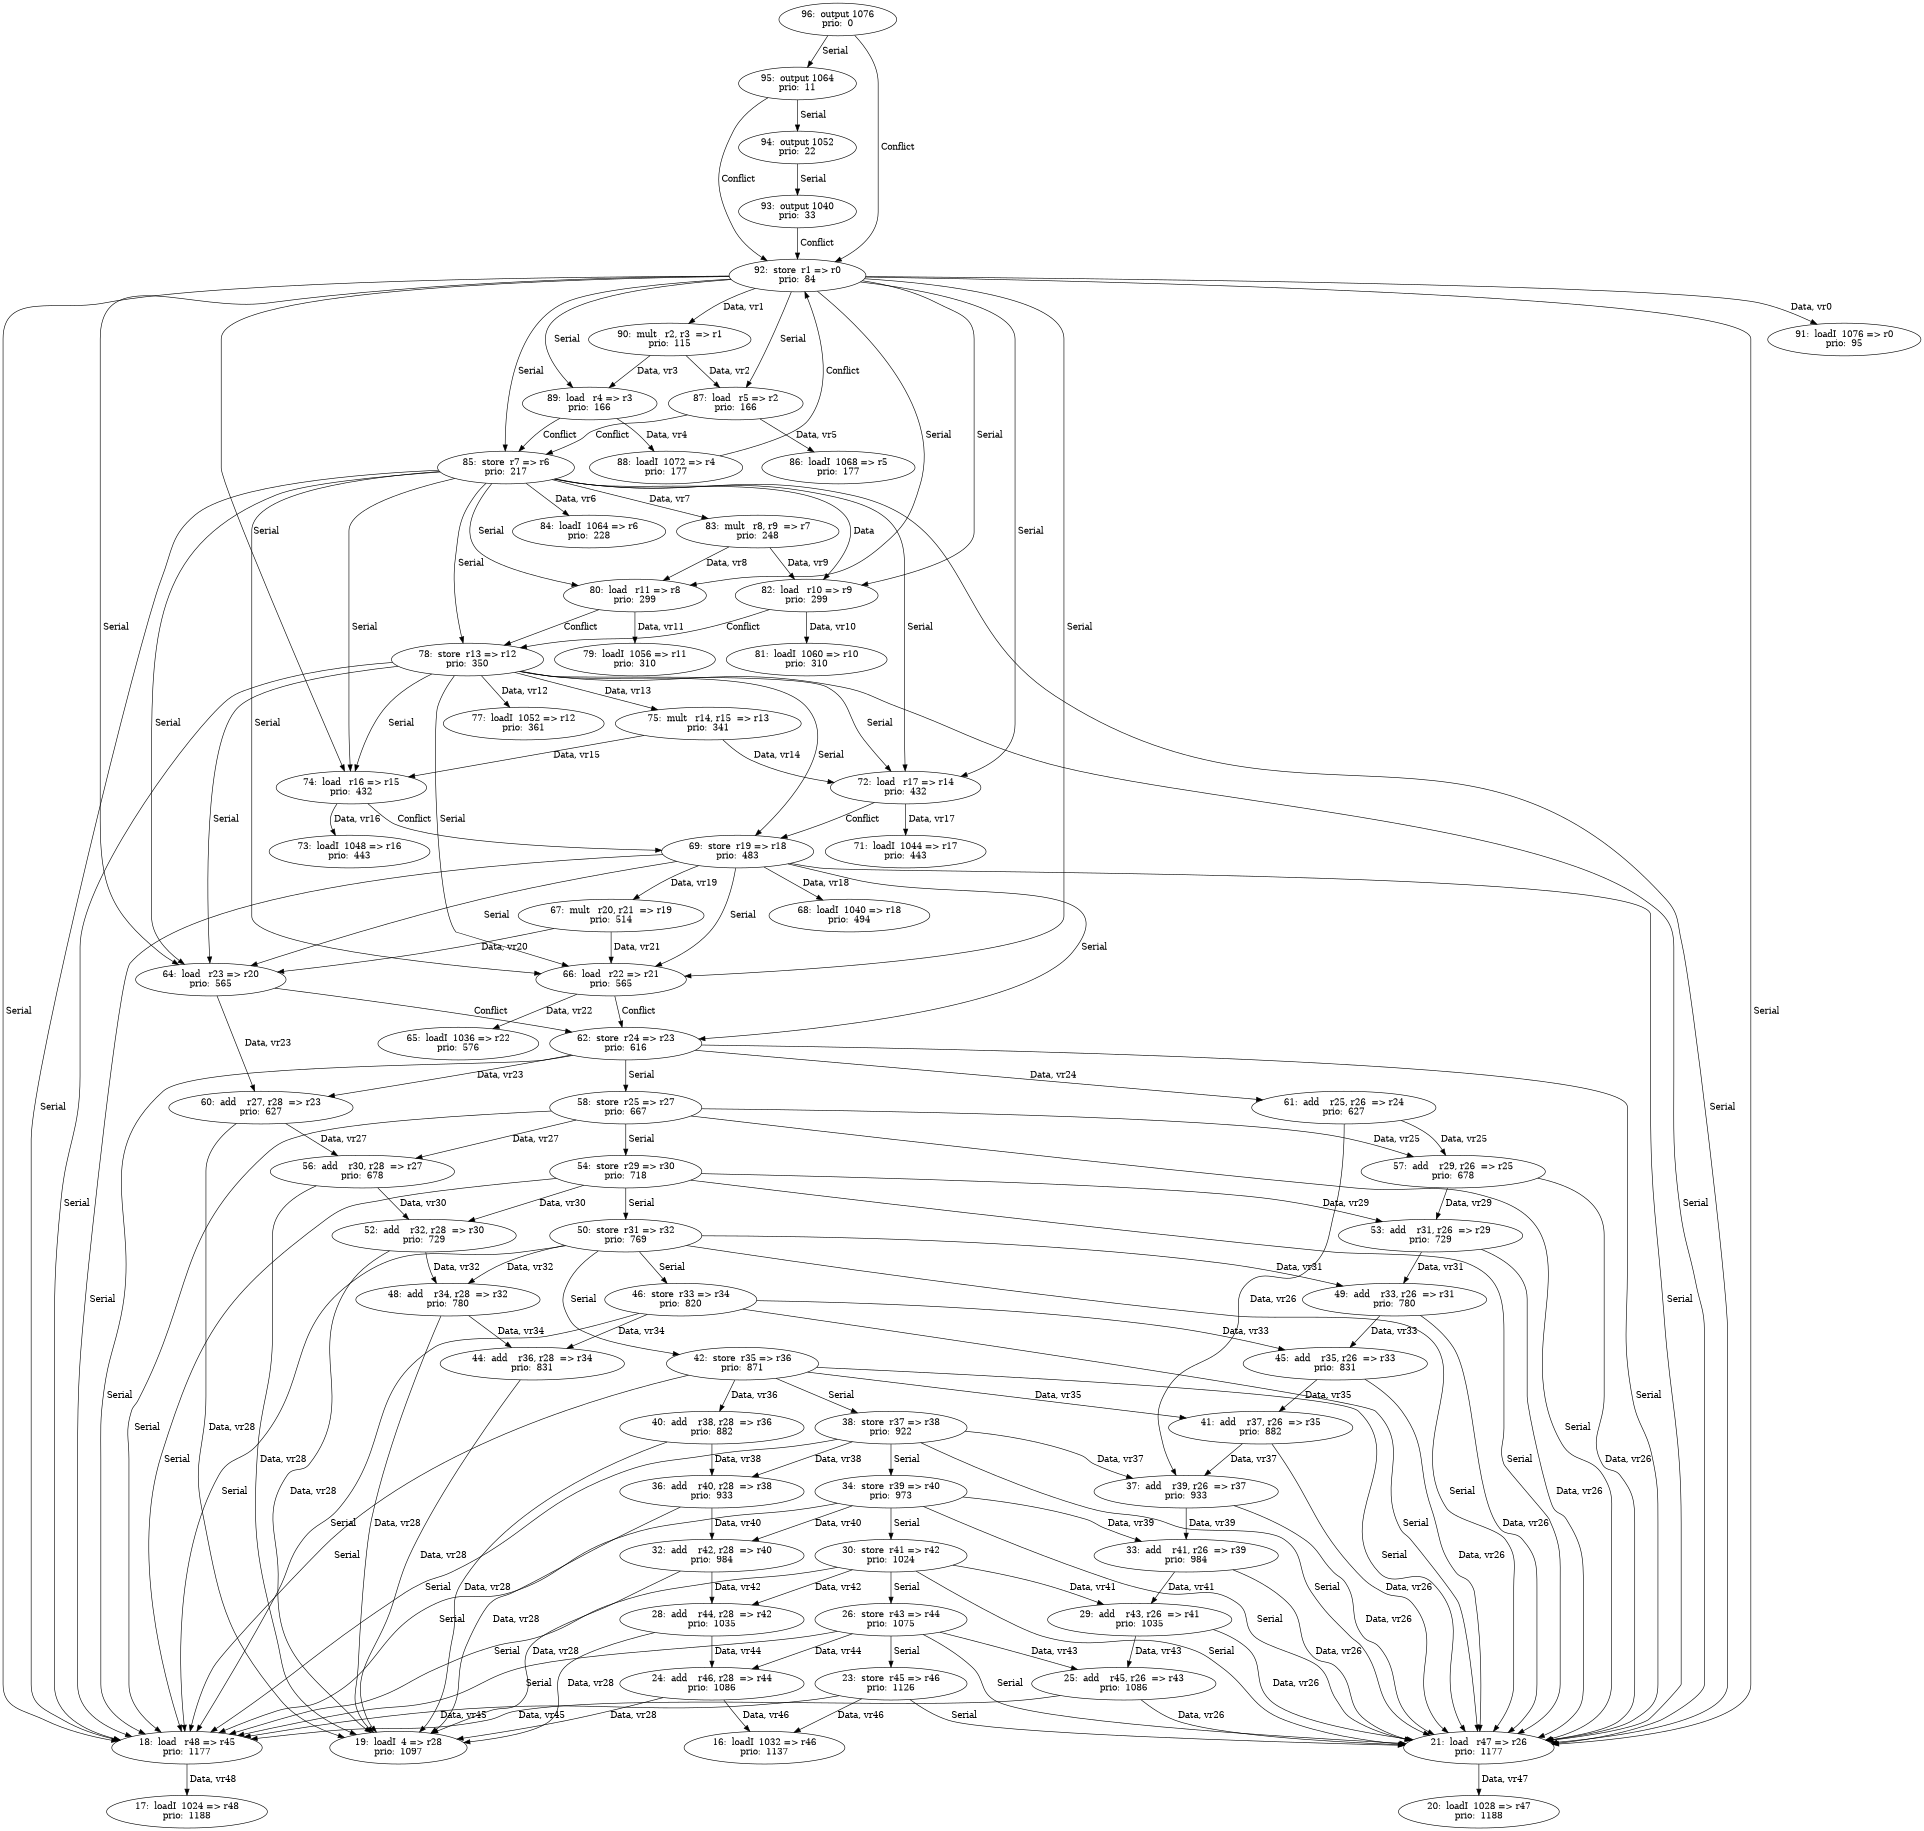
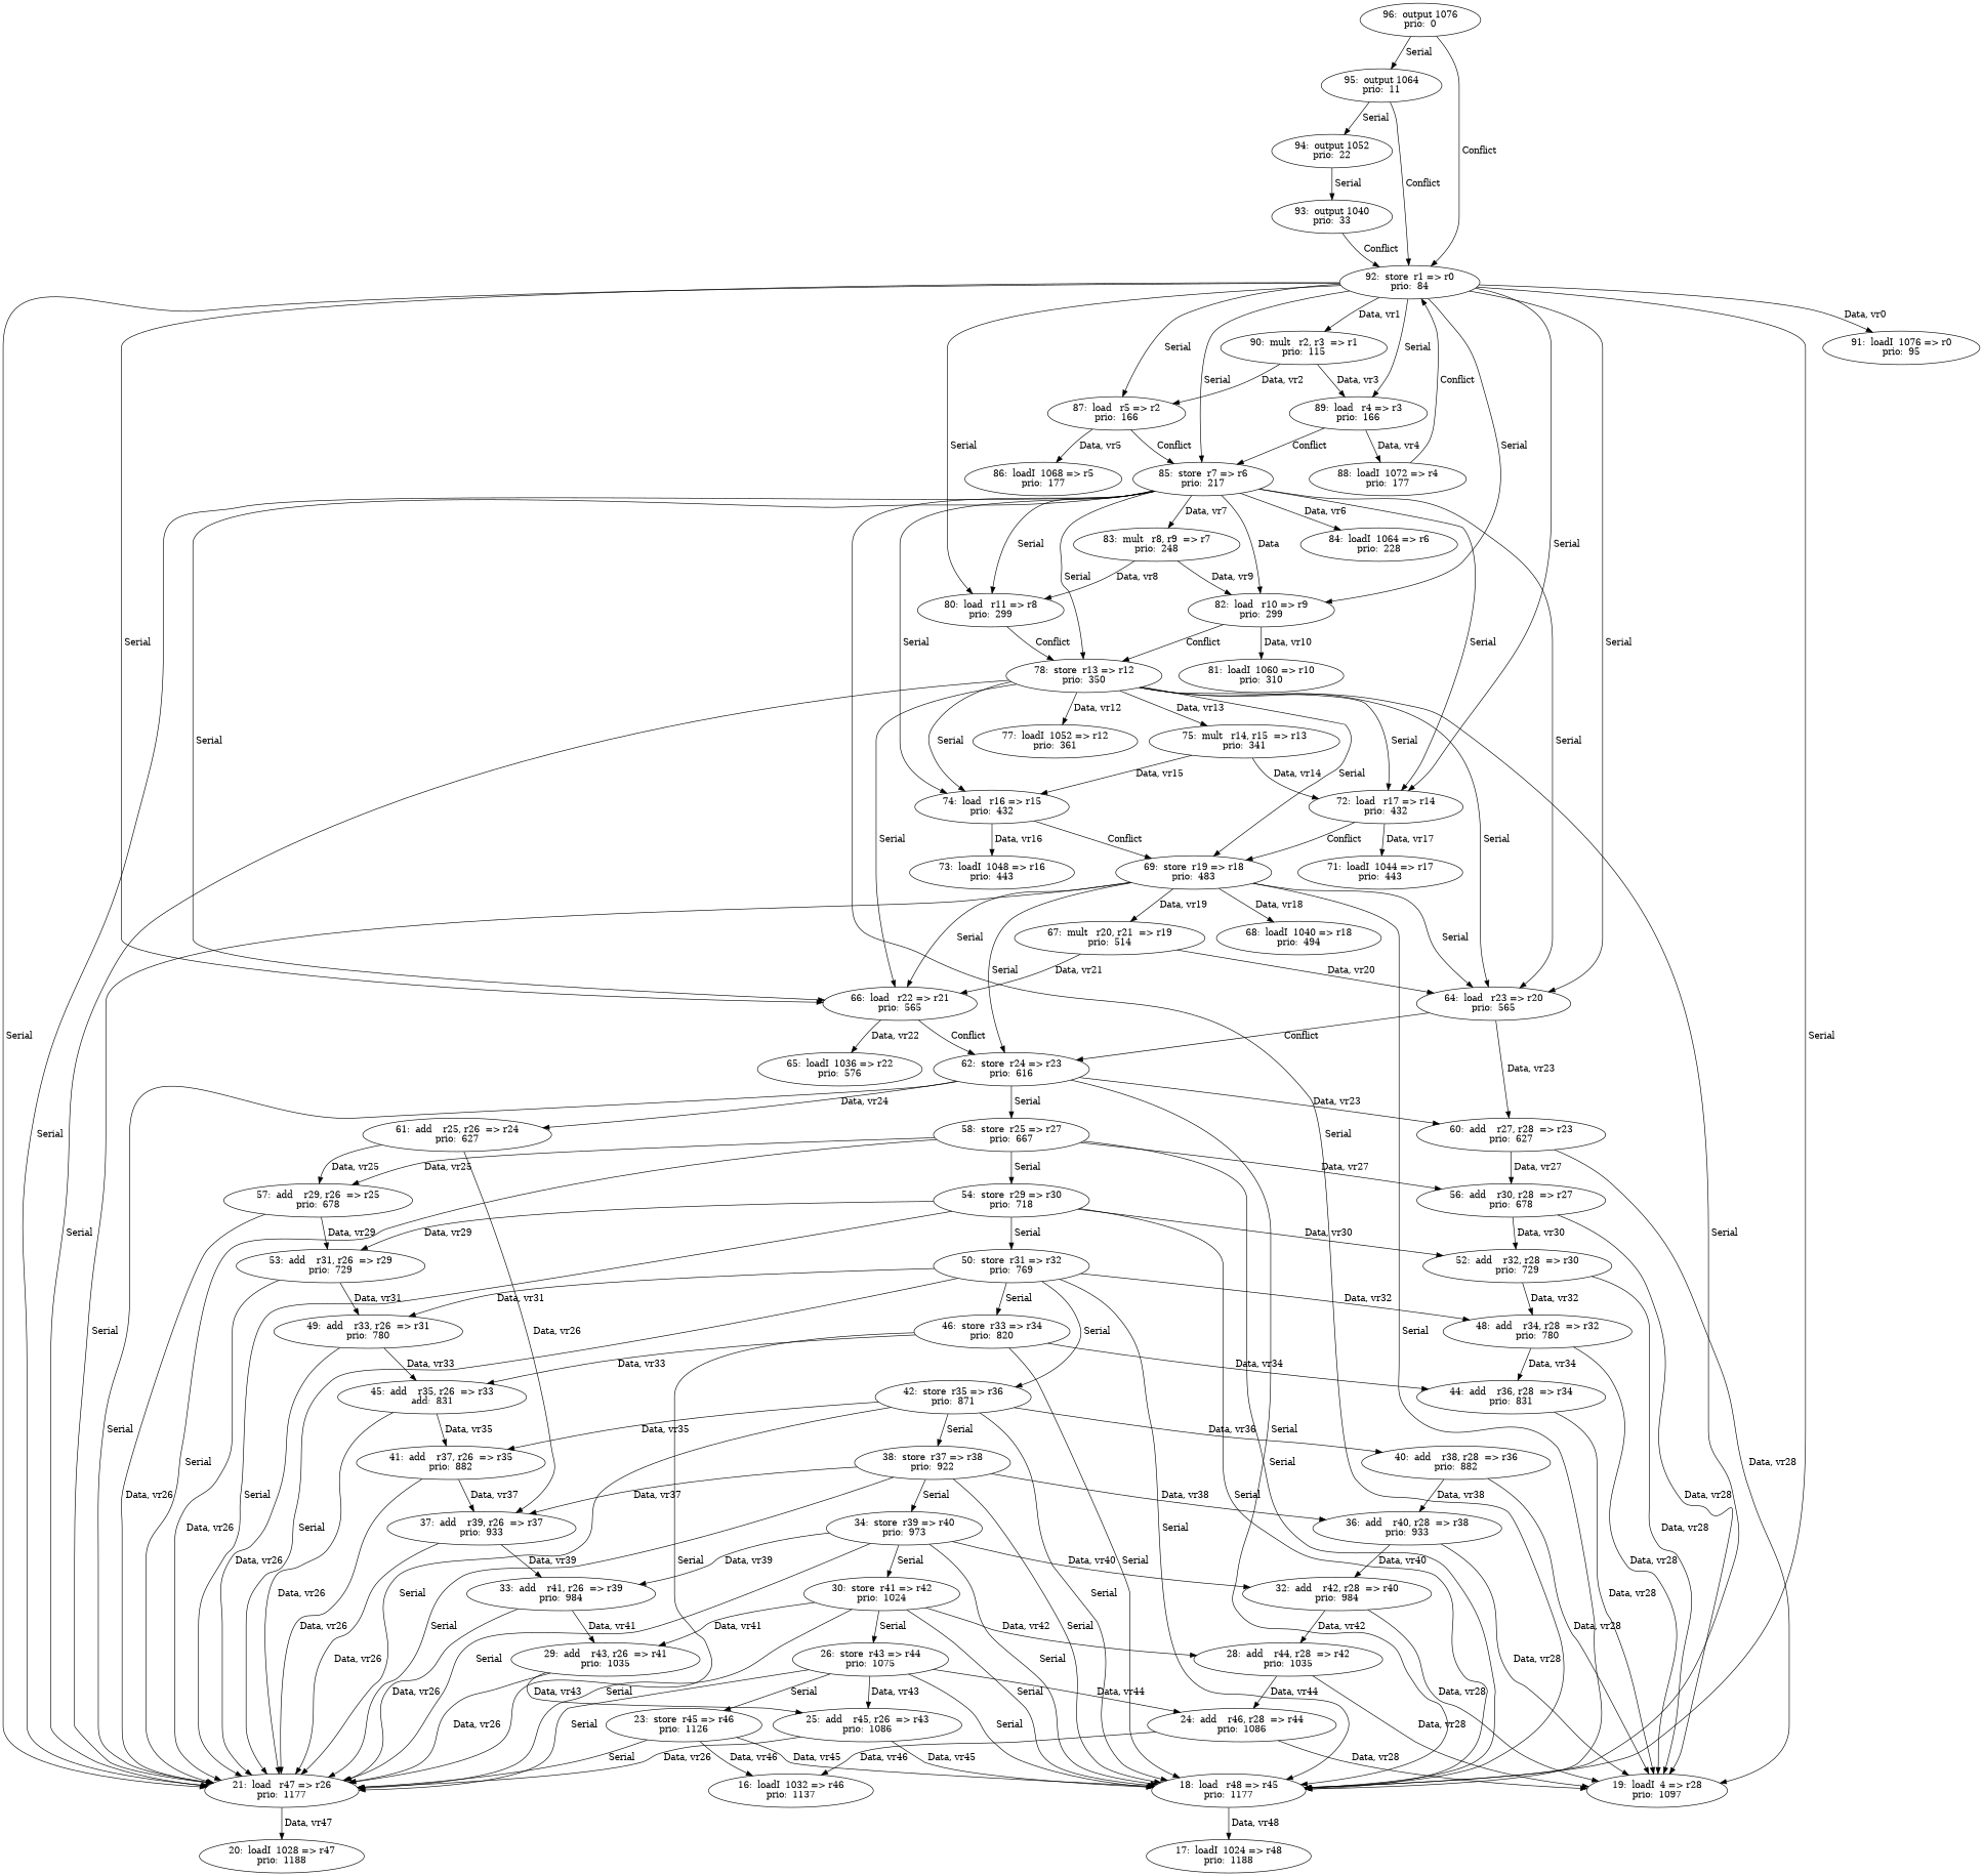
  digraph {
    n1 [label="16:  loadI  1032 => r46\nprio:  1137"]
    n2 [label="17:  loadI  1024 => r48\nprio:  1188"]
    n3 [label="18:  load   r48 => r45\nprio:  1177"]
    n4 [label="19:  loadI  4 => r28\nprio:  1097"]
    n5 [label="20:  loadI  1028 => r47\nprio:  1188"]
    n6 [label="21:  load   r47 => r26\nprio:  1177"]
    n7 [label="23:  store  r45 => r46\nprio:  1126"]
    n8 [label="24:  add    r46, r28  => r44\nprio:  1086"]
    n9 [label="25:  add    r45, r26  => r43\nprio:  1086"]
    n10 [label="26:  store  r43 => r44\nprio:  1075"]
    n11 [label="28:  add    r44, r28  => r42\nprio:  1035"]
    n12 [label="29:  add    r43, r26  => r41\nprio:  1035"]
    n13 [label="30:  store  r41 => r42\nprio:  1024"]
    n14 [label="32:  add    r42, r28  => r40\nprio:  984"]
    n15 [label="33:  add    r41, r26  => r39\nprio:  984"]
    n16 [label="34:  store  r39 => r40\nprio:  973"]
    n17 [label="36:  add    r40, r28  => r38\nprio:  933"]
    n18 [label="37:  add    r39, r26  => r37\nprio:  933"]
    n19 [label="38:  store  r37 => r38\nprio:  922"]
    n20 [label="40:  add    r38, r28  => r36\nprio:  882"]
    n21 [label="41:  add    r37, r26  => r35\nprio:  882"]
    n22 [label="42:  store  r35 => r36\nprio:  871"]
    n23 [label="44:  add    r36, r28  => r34\nprio:  831"]
-   n24 [label="45:  add    r35, r26  => r33\nprio:  831"]
+   n24 [label="45:  add    r35, r26  => r33\nadd:  831"]
    n25 [label="46:  store  r33 => r34\nprio:  820"]
    n26 [label="48:  add    r34, r28  => r32\nprio:  780"]
    n27 [label="49:  add    r33, r26  => r31\nprio:  780"]
    n28 [label="50:  store  r31 => r32\nprio:  769"]
    n29 [label="52:  add    r32, r28  => r30\nprio:  729"]
    n30 [label="53:  add    r31, r26  => r29\nprio:  729"]
    n31 [label="54:  store  r29 => r30\nprio:  718"]
    n32 [label="56:  add    r30, r28  => r27\nprio:  678"]
    n33 [label="57:  add    r29, r26  => r25\nprio:  678"]
    n34 [label="58:  store  r25 => r27\nprio:  667"]
    n35 [label="60:  add    r27, r28  => r23\nprio:  627"]
    n36 [label="61:  add    r25, r26  => r24\nprio:  627"]
    n37 [label="62:  store  r24 => r23\nprio:  616"]
    n38 [label="64:  load   r23 => r20\nprio:  565"]
    n39 [label="65:  loadI  1036 => r22\nprio:  576"]
    n40 [label="66:  load   r22 => r21\nprio:  565"]
    n41 [label="67:  mult   r20, r21  => r19\nprio:  514"]
    n42 [label="68:  loadI  1040 => r18\nprio:  494"]
    n43 [label="69:  store  r19 => r18\nprio:  483"]
    n44 [label="71:  loadI  1044 => r17\nprio:  443"]
    n45 [label="72:  load   r17 => r14\nprio:  432"]
    n46 [label="73:  loadI  1048 => r16\nprio:  443"]
    n47 [label="74:  load   r16 => r15\nprio:  432"]
    n48 [label="75:  mult   r14, r15  => r13\nprio:  341"]
    n49 [label="77:  loadI  1052 => r12\nprio:  361"]
    n50 [label="78:  store  r13 => r12\nprio:  350"]
-   n51 [label="79:  loadI  1056 => r11\nprio:  310"]
    n52 [label="80:  load   r11 => r8\nprio:  299"]
    n53 [label="81:  loadI  1060 => r10\nprio:  310"]
    n54 [label="82:  load   r10 => r9\nprio:  299"]
    n55 [label="83:  mult   r8, r9  => r7\nprio:  248"]
    n56 [label="84:  loadI  1064 => r6\nprio:  228"]
    n57 [label="85:  store  r7 => r6\nprio:  217"]
    n58 [label="86:  loadI  1068 => r5\nprio:  177"]
    n59 [label="87:  load   r5 => r2\nprio:  166"]
    n60 [label="88:  loadI  1072 => r4\nprio:  177"]
    n61 [label="92:  store  r1 => r0\nprio:  84"]
    n62 [label="89:  load   r4 => r3\nprio:  166"]
    n63 [label="90:  mult   r2, r3  => r1\nprio:  115"]
    n64 [label="91:  loadI  1076 => r0\nprio:  95"]
    n65 [label="93:  output 1040\nprio:  33"]
    n66 [label="94:  output 1052\nprio:  22"]
    n67 [label="95:  output 1064\nprio:  11"]
    n68 [label="96:  output 1076\nprio:  0"]
    n3 -> n2 [label=" Data, vr48"]
    n6 -> n5 [label=" Data, vr47"]
    n7 -> n1 [label=" Data, vr46"]
    n7 -> n3 [label=" Data, vr45"]
    n7 -> n6 [label=" Serial "]
    n8 -> n1 [label=" Data, vr46"]
    n8 -> n4 [label=" Data, vr28"]
    n9 -> n3 [label=" Data, vr45"]
    n9 -> n6 [label=" Data, vr26"]
    n10 -> n3 [label=" Serial "]
    n10 -> n6 [label=" Serial "]
    n10 -> n7 [label=" Serial "]
    n10 -> n8 [label=" Data, vr44"]
    n10 -> n9 [label=" Data, vr43"]
    n11 -> n4 [label=" Data, vr28"]
    n11 -> n8 [label=" Data, vr44"]
    n12 -> n6 [label=" Data, vr26"]
    n12 -> n9 [label=" Data, vr43"]
    n13 -> n3 [label=" Serial "]
    n13 -> n6 [label=" Serial "]
    n13 -> n10 [label=" Serial "]
    n13 -> n11 [label=" Data, vr42"]
    n13 -> n12 [label=" Data, vr41"]
    n14 -> n4 [label=" Data, vr28"]
    n14 -> n11 [label=" Data, vr42"]
    n15 -> n6 [label=" Data, vr26"]
    n15 -> n12 [label=" Data, vr41"]
    n16 -> n3 [label=" Serial "]
    n16 -> n6 [label=" Serial "]
    n16 -> n13 [label=" Serial "]
    n16 -> n14 [label=" Data, vr40"]
    n16 -> n15 [label=" Data, vr39"]
    n17 -> n4 [label=" Data, vr28"]
    n17 -> n14 [label=" Data, vr40"]
    n18 -> n6 [label=" Data, vr26"]
    n18 -> n15 [label=" Data, vr39"]
    n19 -> n3 [label=" Serial "]
    n19 -> n6 [label=" Serial "]
    n19 -> n16 [label=" Serial "]
    n19 -> n17 [label=" Data, vr38"]
    n19 -> n18 [label=" Data, vr37"]
    n20 -> n4 [label=" Data, vr28"]
    n20 -> n17 [label=" Data, vr38"]
    n21 -> n6 [label=" Data, vr26"]
    n21 -> n18 [label=" Data, vr37"]
    n22 -> n3 [label=" Serial "]
    n22 -> n6 [label=" Serial "]
    n22 -> n19 [label=" Serial "]
    n22 -> n20 [label=" Data, vr36"]
    n22 -> n21 [label=" Data, vr35"]
    n23 -> n4 [label=" Data, vr28"]
    n24 -> n6 [label=" Data, vr26"]
    n24 -> n21 [label=" Data, vr35"]
    n25 -> n3 [label=" Serial "]
    n25 -> n6 [label=" Serial "]
    n25 -> n23 [label=" Data, vr34"]
    n25 -> n24 [label=" Data, vr33"]
    n26 -> n4 [label=" Data, vr28"]
    n26 -> n23 [label=" Data, vr34"]
    n27 -> n6 [label=" Data, vr26"]
    n27 -> n24 [label=" Data, vr33"]
    n28 -> n3 [label=" Serial "]
    n28 -> n6 [label=" Serial "]
    n28 -> n22 [label=" Serial "]
    n28 -> n25 [label=" Serial "]
    n28 -> n26 [label=" Data, vr32"]
    n28 -> n27 [label=" Data, vr31"]
    n29 -> n4 [label=" Data, vr28"]
    n29 -> n26 [label=" Data, vr32"]
    n30 -> n6 [label=" Data, vr26"]
    n30 -> n27 [label=" Data, vr31"]
    n31 -> n3 [label=" Serial "]
    n31 -> n6 [label=" Serial "]
    n31 -> n28 [label=" Serial "]
    n31 -> n29 [label=" Data, vr30"]
    n31 -> n30 [label=" Data, vr29"]
    n32 -> n4 [label=" Data, vr28"]
    n32 -> n29 [label=" Data, vr30"]
    n33 -> n6 [label=" Data, vr26"]
    n33 -> n30 [label=" Data, vr29"]
    n34 -> n3 [label=" Serial "]
    n34 -> n6 [label=" Serial "]
    n34 -> n31 [label=" Serial "]
    n34 -> n32 [label=" Data, vr27"]
    n34 -> n33 [label=" Data, vr25"]
    n35 -> n4 [label=" Data, vr28"]
    n35 -> n32 [label=" Data, vr27"]
    n36 -> n18 [label=" Data, vr26"]
    n36 -> n33 [label=" Data, vr25"]
    n37 -> n3 [label=" Serial "]
    n37 -> n6 [label=" Serial "]
    n37 -> n34 [label=" Serial "]
    n37 -> n35 [label=" Data, vr23"]
    n37 -> n36 [label=" Data, vr24"]
    n38 -> n35 [label=" Data, vr23"]
    n38 -> n37 [label=" Conflict "]
    n40 -> n37 [label=" Conflict "]
    n40 -> n39 [label=" Data, vr22"]
    n41 -> n38 [label=" Data, vr20"]
    n41 -> n40 [label=" Data, vr21"]
    n43 -> n3 [label=" Serial "]
    n43 -> n6 [label=" Serial "]
    n43 -> n37 [label=" Serial "]
    n43 -> n38 [label=" Serial "]
    n43 -> n40 [label=" Serial "]
    n43 -> n41 [label=" Data, vr19"]
    n43 -> n42 [label=" Data, vr18"]
    n45 -> n43 [label=" Conflict "]
    n45 -> n44 [label=" Data, vr17"]
    n47 -> n43 [label=" Conflict "]
    n47 -> n46 [label=" Data, vr16"]
    n48 -> n45 [label=" Data, vr14"]
    n48 -> n47 [label=" Data, vr15"]
    n50 -> n3 [label=" Serial "]
    n50 -> n6 [label=" Serial "]
    n50 -> n38 [label=" Serial "]
    n50 -> n40 [label=" Serial "]
    n50 -> n43 [label=" Serial "]
    n50 -> n45 [label=" Serial "]
    n50 -> n47 [label=" Serial "]
    n50 -> n48 [label=" Data, vr13"]
    n50 -> n49 [label=" Data, vr12"]
    n52 -> n50 [label=" Conflict "]
-   n52 -> n51 [label=" Data, vr11"]
    n54 -> n50 [label=" Conflict "]
    n54 -> n53 [label=" Data, vr10"]
    n55 -> n52 [label=" Data, vr8"]
    n55 -> n54 [label=" Data, vr9"]
    n57 -> n3 [label=" Serial "]
    n57 -> n6 [label=" Serial "]
    n57 -> n38 [label=" Serial "]
    n57 -> n40 [label=" Serial "]
    n57 -> n45 [label=" Serial "]
    n57 -> n47 [label=" Serial "]
    n57 -> n50 [label=" Serial "]
    n57 -> n52 [label=" Serial "]
    n57 -> n54 [label=" Data "]
    n57 -> n55 [label=" Data, vr7"]
    n57 -> n56 [label=" Data, vr6"]
    n59 -> n57 [label=" Conflict "]
    n59 -> n58 [label=" Data, vr5"]
    n60 -> n61 [label=" Conflict "]
    n61 -> n3 [label=" Serial "]
    n61 -> n6 [label=" Serial "]
    n61 -> n38 [label=" Serial "]
    n61 -> n40 [label=" Serial "]
    n61 -> n45 [label=" Serial "]
-   n61 -> n47 [label=" Serial "]
    n61 -> n52 [label=" Serial "]
    n61 -> n54 [label=" Serial "]
    n61 -> n57 [label=" Serial "]
    n61 -> n59 [label=" Serial "]
    n61 -> n62 [label=" Serial "]
    n61 -> n63 [label=" Data, vr1"]
    n61 -> n64 [label=" Data, vr0"]
    n62 -> n57 [label=" Conflict "]
    n62 -> n60 [label=" Data, vr4"]
    n63 -> n59 [label=" Data, vr2"]
    n63 -> n62 [label=" Data, vr3"]
    n65 -> n61 [label=" Conflict "]
    n66 -> n65 [label=" Serial "]
    n67 -> n61 [label=" Conflict "]
    n67 -> n66 [label=" Serial "]
    n68 -> n61 [label=" Conflict "]
    n68 -> n67 [label=" Serial "]
  }
